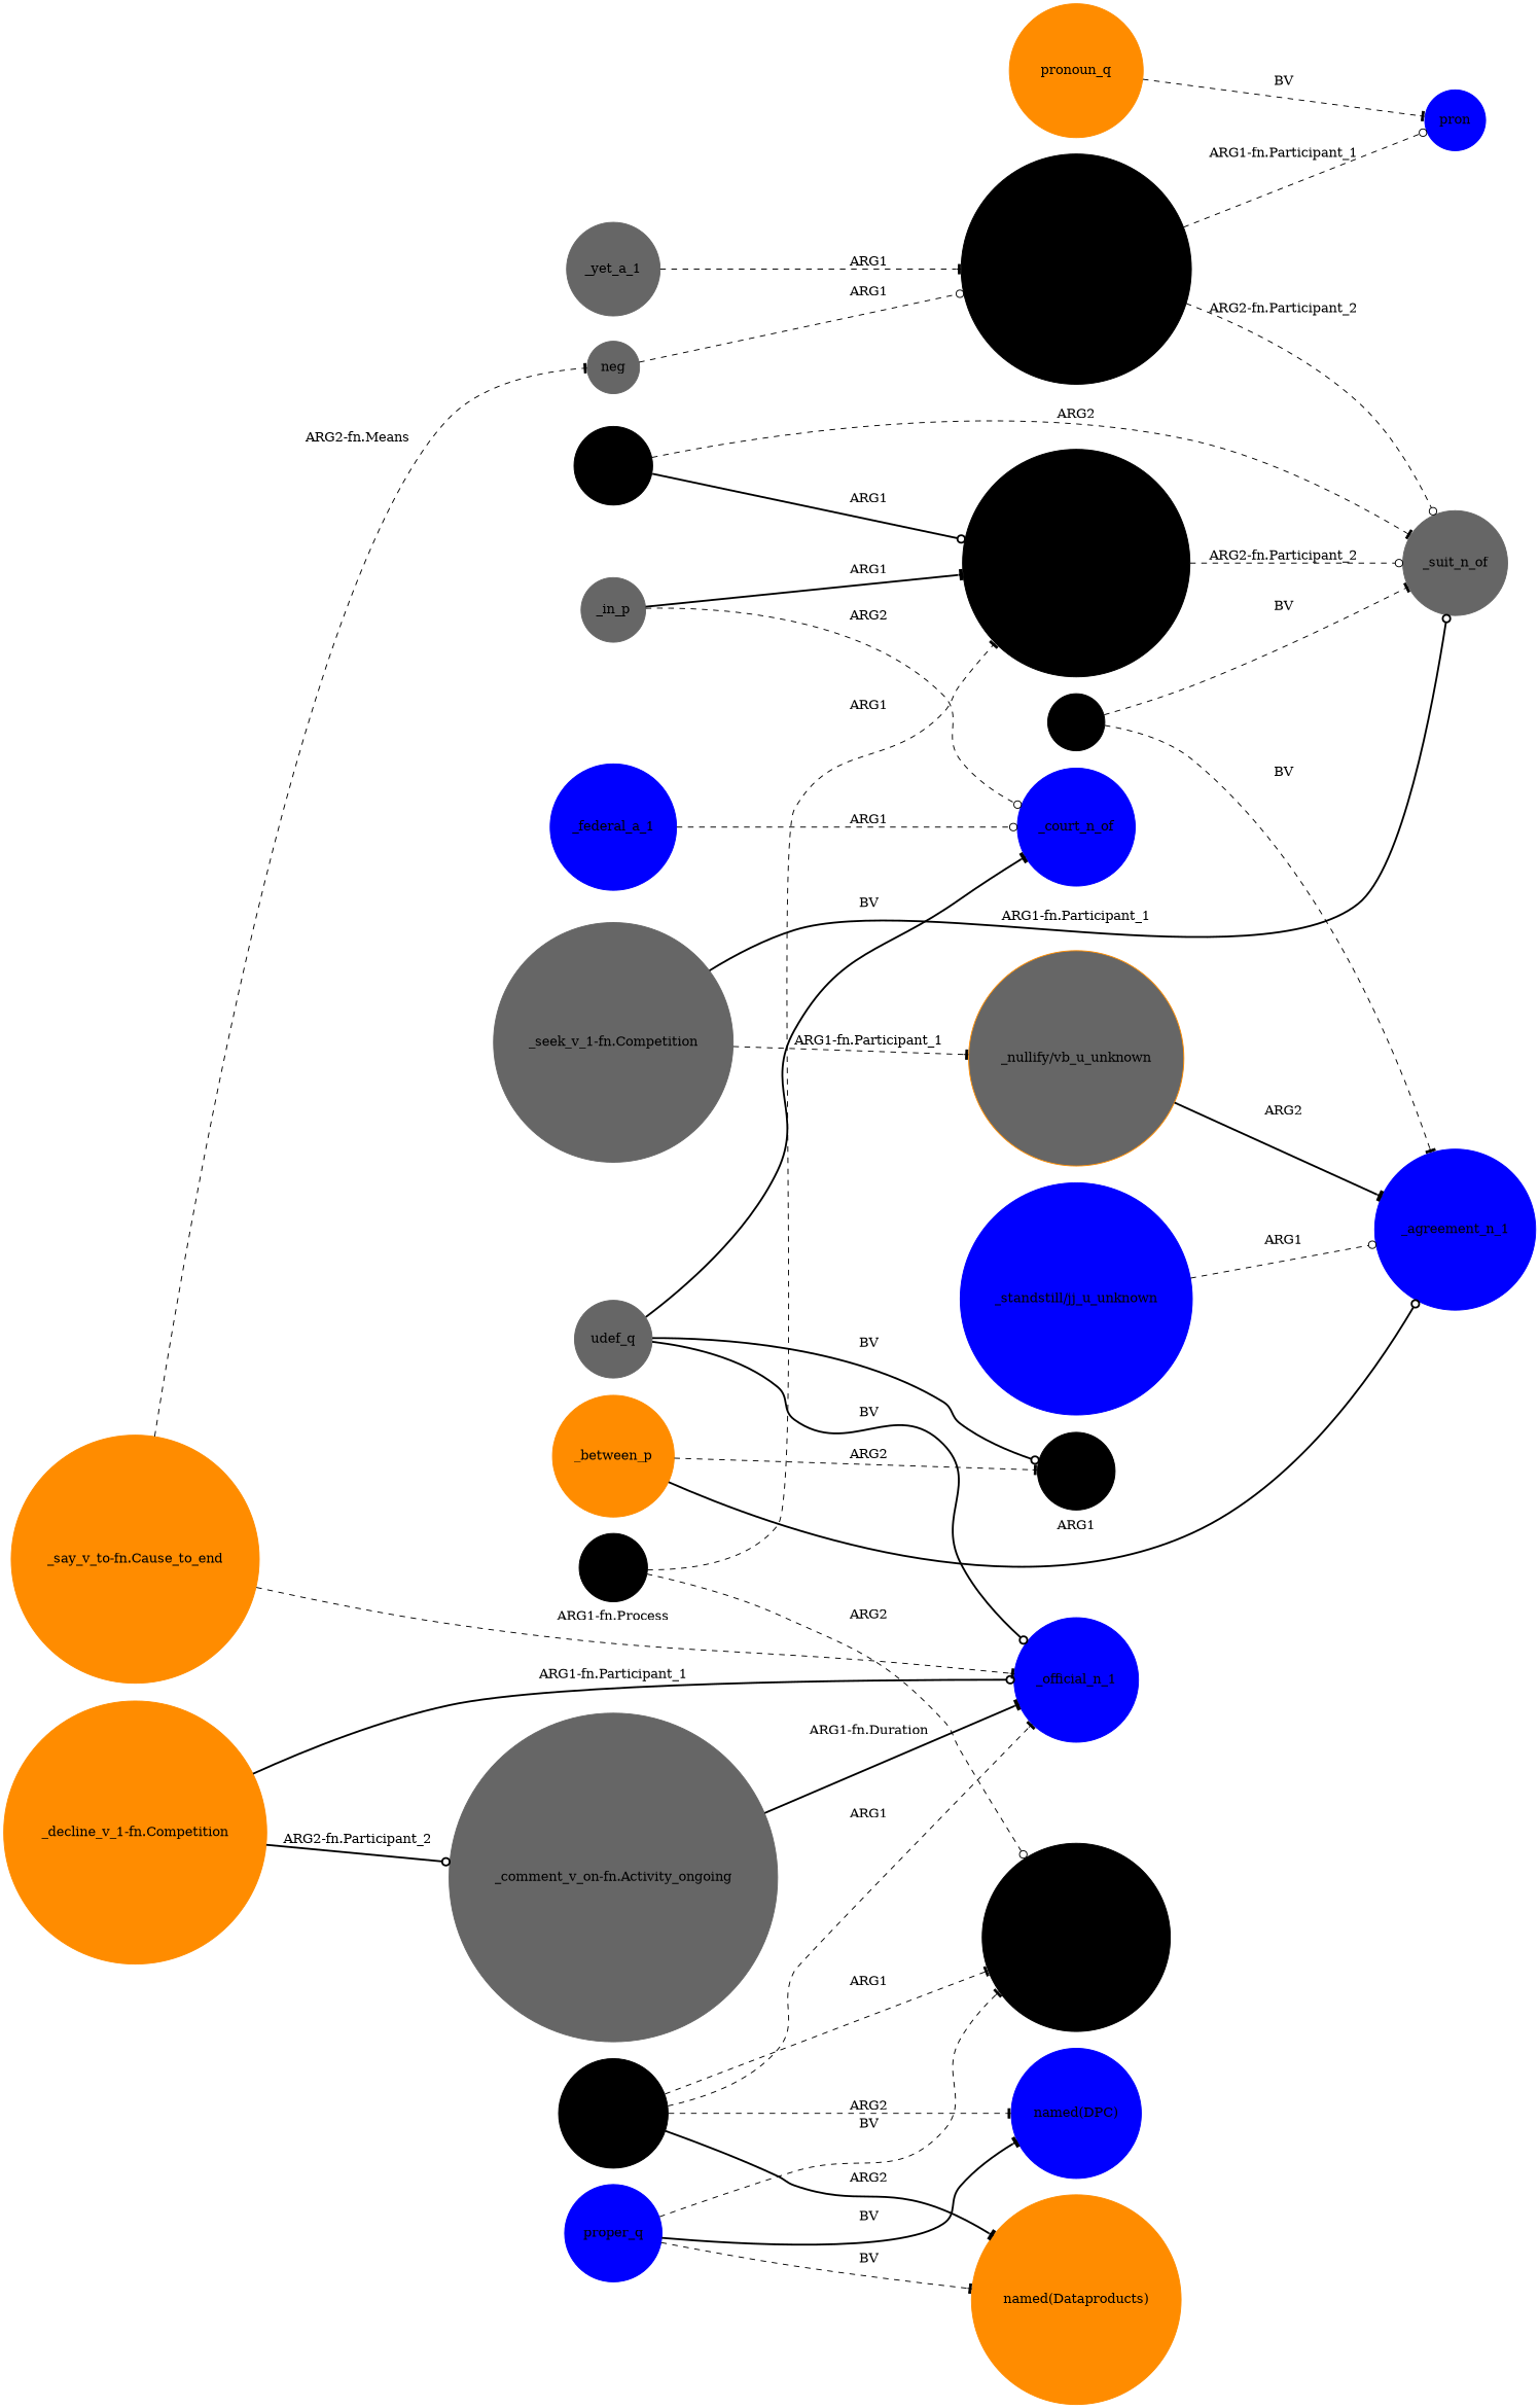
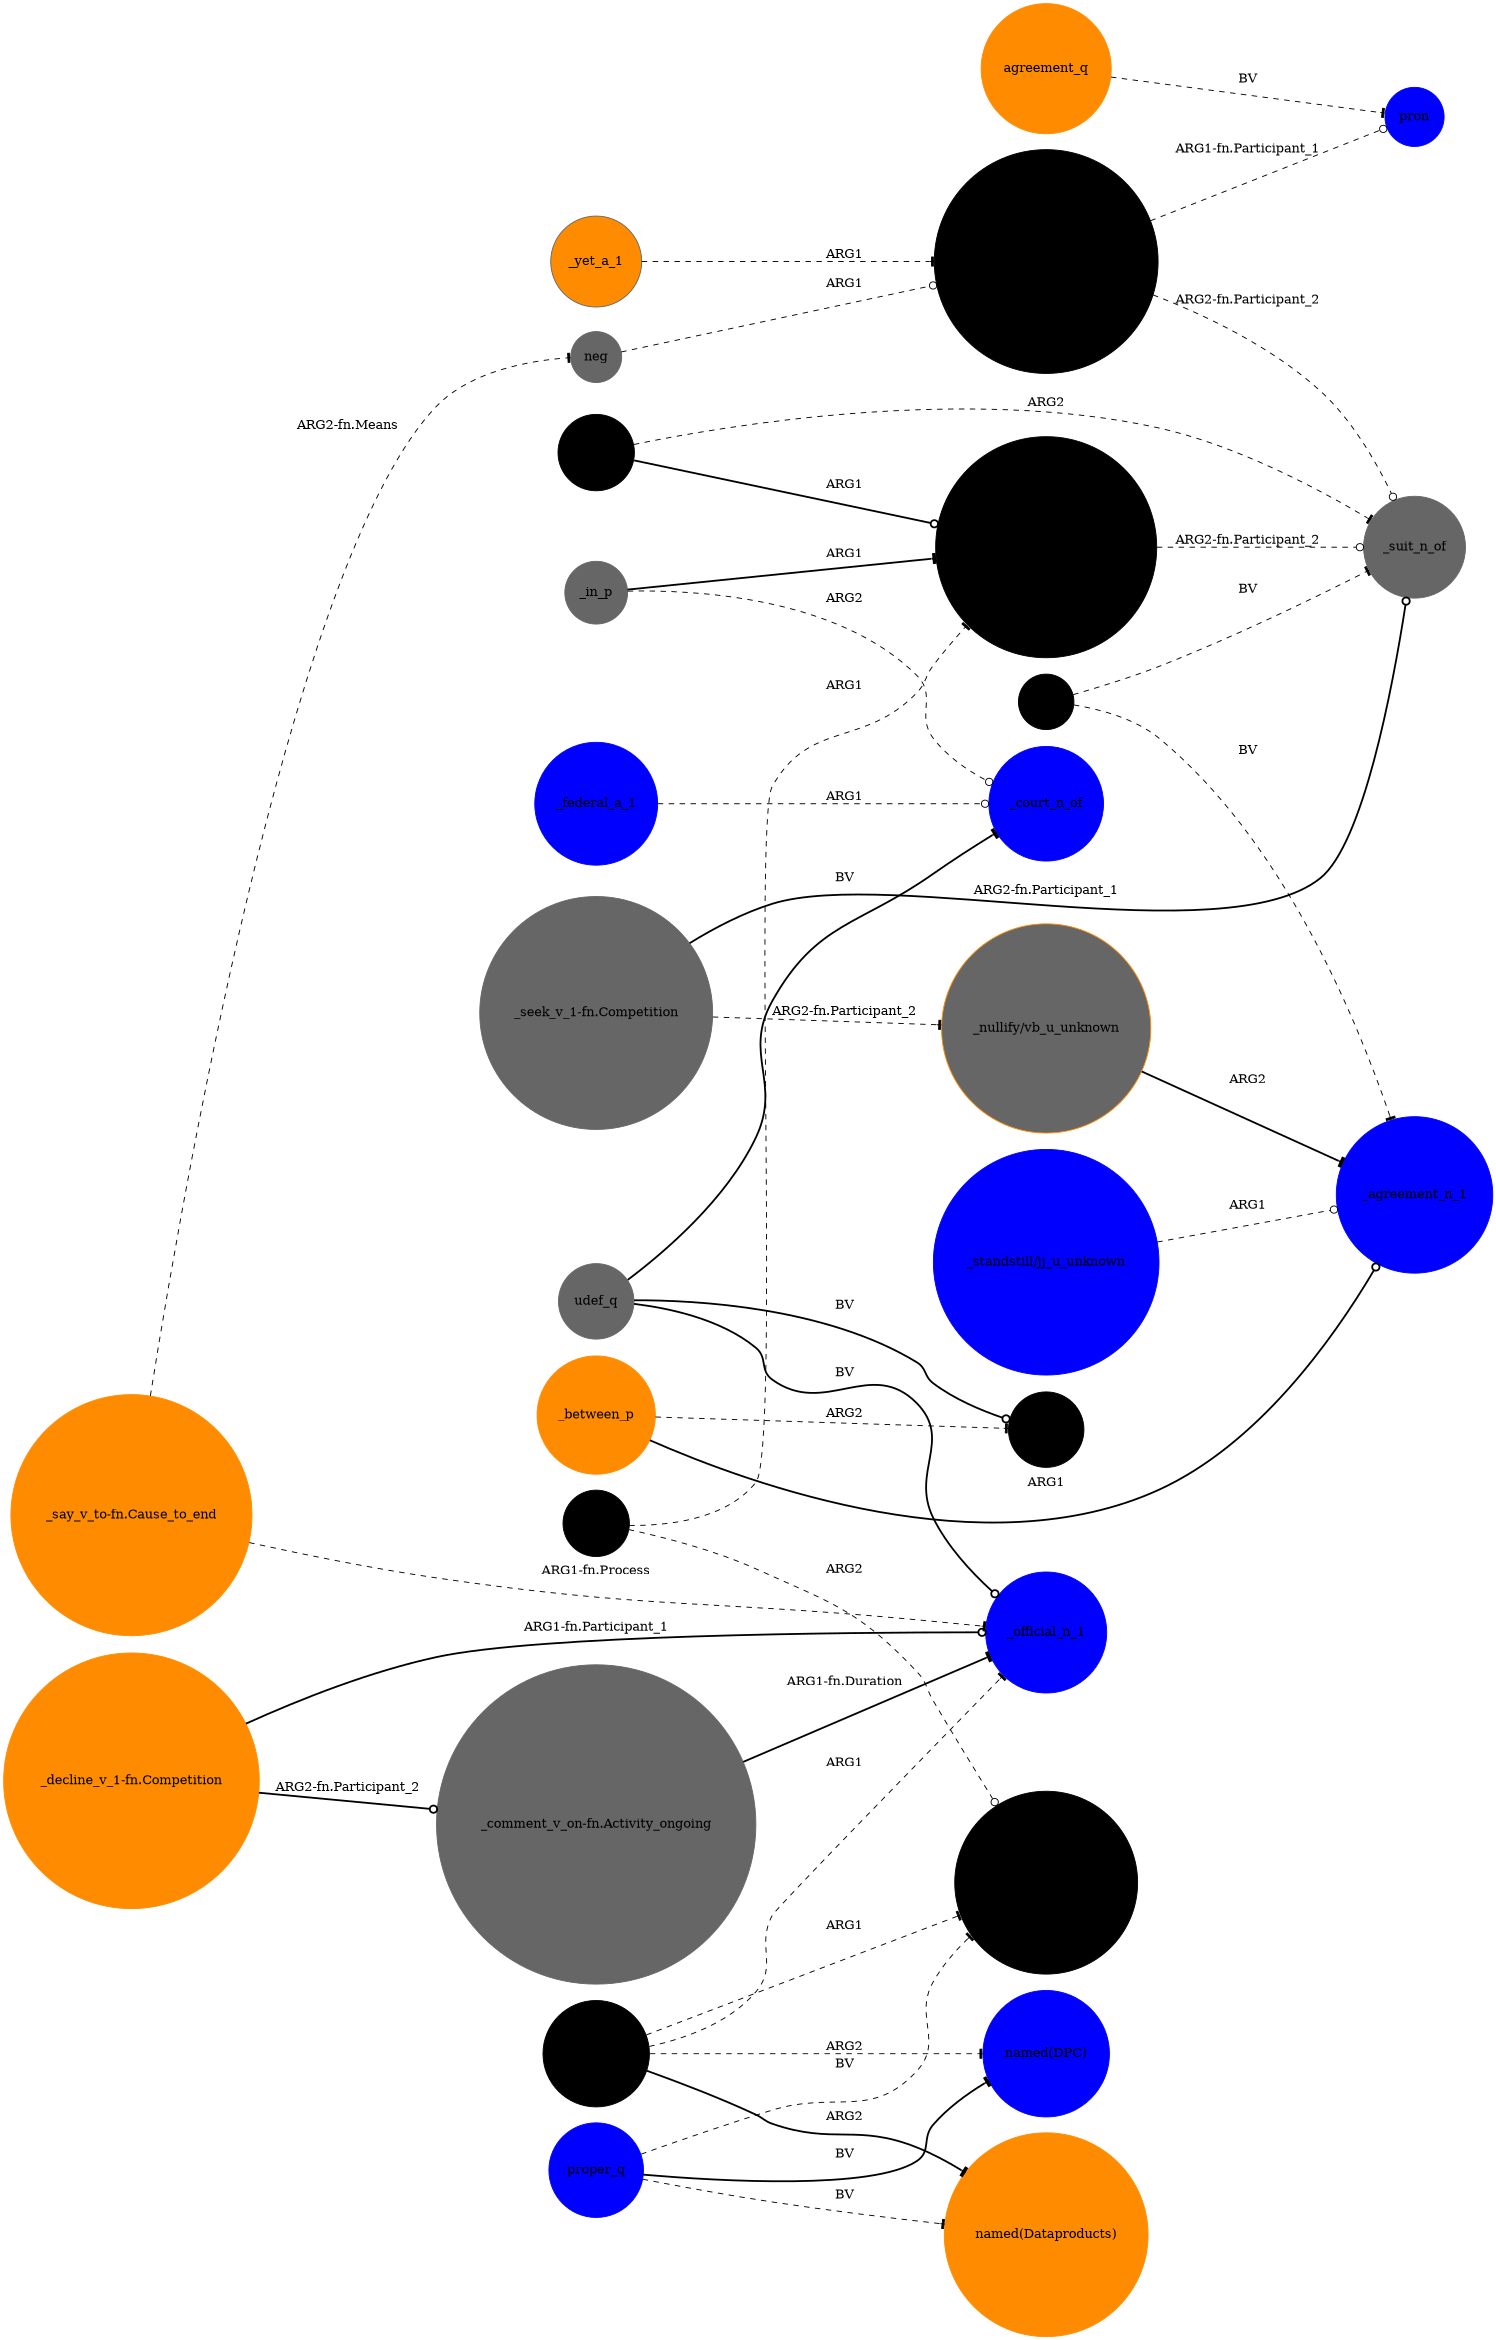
  digraph {
    rankdir=LR
    node [color=black shape=circle style=filled]
    edge [arrowhead=tee style=dashed]
-   _yet_a_1 [color=gray40]
+   _yet_a_1 [color=gray40 fillcolor=darkorange]
    "_see_v_1-fn.Competition"
    pron [color=blue]
    _suit_n_of [color=gray40]
    "_decline_v_1-fn.Competition" [color=darkorange]
    _official_n_1 [color=blue]
    "_comment_v_on-fn.Activity_ongoing" [color=gray40]
    "_say_v_to-fn.Cause_to_end" [color=darkorange]
    neg [color=gray40]
    "_standstill/jj_u_unknown" [color=blue]
    _agreement_n_1 [color=blue]
    "_nullify/vb_u_unknown" [color=darkorange fillcolor=gray40]
    udef_q [color=gray40]
    _and_c
    _court_n_of [color=blue]
    parg_d
    "_file_v_1-fn.Competition"
    "_seek_v_1-fn.Competition" [color=gray40]
    _between_p [color=darkorange]
    compound
    "named(DPC)" [color=blue]
    "named(Dataproducts)" [color=darkorange]
    "named(Acquisition)"
-   pronoun_q [color=darkorange]
+   pronoun_q [color=darkorange label=agreement_q]
    proper_q [color=blue]
    _in_p [color=gray40]
    _by_p
    _a_q
    _federal_a_1 [color=blue]
    _yet_a_1 -> "_see_v_1-fn.Competition" [label=ARG1]
    "_see_v_1-fn.Competition" -> pron [arrowhead=odot label="ARG1-fn.Participant_1"]
    "_see_v_1-fn.Competition" -> _suit_n_of [arrowhead=odot label="ARG2-fn.Participant_2"]
    "_decline_v_1-fn.Competition" -> _official_n_1 [arrowhead=odot label="ARG1-fn.Participant_1" style=bold]
    "_decline_v_1-fn.Competition" -> "_comment_v_on-fn.Activity_ongoing" [arrowhead=odot label="ARG2-fn.Participant_2" style=bold]
    "_comment_v_on-fn.Activity_ongoing" -> _official_n_1 [label="ARG1-fn.Duration" style=bold]
    "_say_v_to-fn.Cause_to_end" -> _official_n_1 [label="ARG1-fn.Process"]
    "_say_v_to-fn.Cause_to_end" -> neg [label="ARG2-fn.Means"]
    neg -> "_see_v_1-fn.Competition" [arrowhead=odot label=ARG1]
    "_standstill/jj_u_unknown" -> _agreement_n_1 [arrowhead=odot label=ARG1]
    "_nullify/vb_u_unknown" -> _agreement_n_1 [label=ARG2 style=bold]
    udef_q -> _official_n_1 [arrowhead=odot label=BV style=bold]
    udef_q -> _and_c [arrowhead=odot label=BV style=bold]
    udef_q -> _court_n_of [label=BV style=bold]
    parg_d -> _suit_n_of [label=ARG2]
    parg_d -> "_file_v_1-fn.Competition" [arrowhead=odot label=ARG1 style=bold]
    "_file_v_1-fn.Competition" -> _suit_n_of [arrowhead=odot label="ARG2-fn.Participant_2"]
-   "_seek_v_1-fn.Competition" -> _suit_n_of [arrowhead=odot label="ARG1-fn.Participant_1" style=bold]
-   "_seek_v_1-fn.Competition" -> "_nullify/vb_u_unknown" [label="ARG1-fn.Participant_1"]
+   "_seek_v_1-fn.Competition" -> _suit_n_of [arrowhead=odot label="ARG2-fn.Participant_1" style=bold]
+   "_seek_v_1-fn.Competition" -> "_nullify/vb_u_unknown" [label="ARG2-fn.Participant_2"]
    _between_p -> _agreement_n_1 [arrowhead=odot label=ARG1 style=bold]
    _between_p -> _and_c [label=ARG2]
    compound -> _official_n_1 [label=ARG1]
    compound -> "named(DPC)" [label=ARG2]
    compound -> "named(Dataproducts)" [label=ARG2 style=bold]
    compound -> "named(Acquisition)" [label=ARG1]
    pronoun_q -> pron [label=BV]
    proper_q -> "named(DPC)" [label=BV style=bold]
    proper_q -> "named(Dataproducts)" [label=BV]
    proper_q -> "named(Acquisition)" [label=BV]
    _in_p -> _court_n_of [arrowhead=odot label=ARG2]
    _in_p -> "_file_v_1-fn.Competition" [label=ARG1 style=bold]
    _by_p -> "_file_v_1-fn.Competition" [label=ARG1]
    _by_p -> "named(Acquisition)" [arrowhead=odot label=ARG2]
    _a_q -> _suit_n_of [label=BV]
    _a_q -> _agreement_n_1 [label=BV]
    _federal_a_1 -> _court_n_of [arrowhead=odot label=ARG1]
  }
